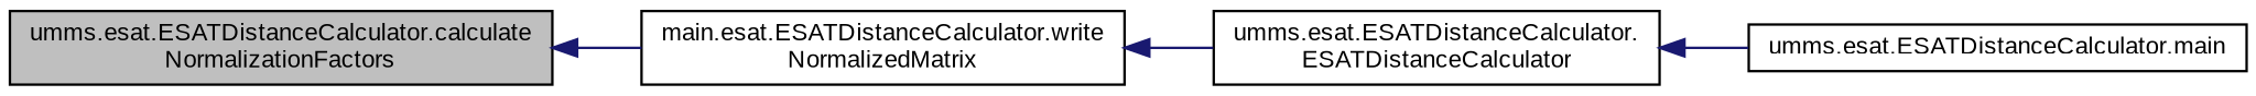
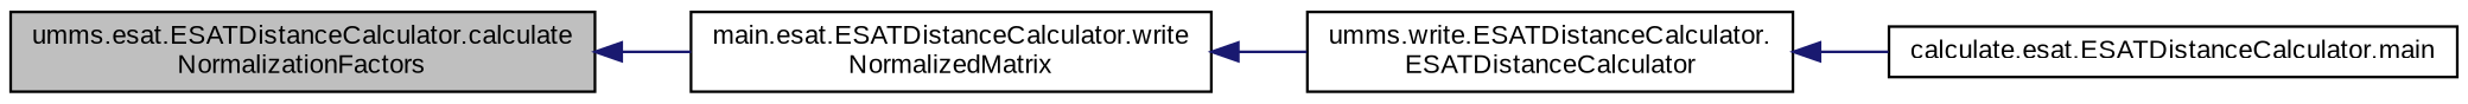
  digraph {
    fontname="Liberation Sans"
    rankdir=LR
    node [color=black fillcolor=white fontname="Liberation Sans" fontsize=10 shape=record style=filled]
    edge [color=midnightblue dir=back fontname="Liberation Sans" fontsize=10 labelfontname=Helvetica labelfontsize=10 style=solid]
    n1 [fillcolor=grey75 fontcolor=black height=0.2 label="umms.esat.ESATDistanceCalculator.calculate\lNormalizationFactors" width=0.4]
    n2 [height=0.2 label="main.esat.ESATDistanceCalculator.write\lNormalizedMatrix" width=0.4]
-   n3 [height=0.2 label="umms.esat.ESATDistanceCalculator.\lESATDistanceCalculator" width=0.4]
-   n4 [height=0.2 label="umms.esat.ESATDistanceCalculator.main" width=0.4]
+   n3 [height=0.2 label="umms.write.ESATDistanceCalculator.\lESATDistanceCalculator" width=0.4]
+   n4 [height=0.2 label="calculate.esat.ESATDistanceCalculator.main" width=0.4]
    n1 -> n2
    n2 -> n3
    n3 -> n4
  }
